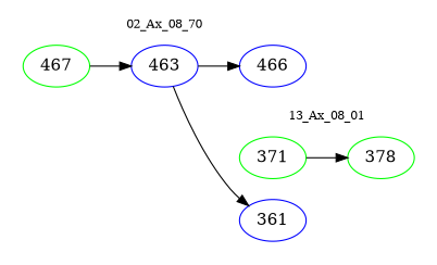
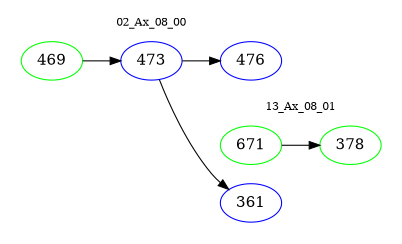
  digraph {
    rankdir=LR
    node [color=green]
    edge [color=black]
-   n1 [label=371]
+   n1 [label=671]
    n2 [label=378]
    n3 [color=blue label=361]
-   n4 [label=467]
-   n5 [color=blue label=463]
-   n6 [color=blue label=466]
+   n4 [label=469]
+   n5 [color=blue label=473]
+   n6 [color=blue label=476]
    subgraph cluster_1 {
      color=white
      fontsize=10
      label="13_Ax_08_01"
      n1
      n2
      n3
    }
    subgraph cluster_2 {
      color=white
      fontsize=10
-     label="02_Ax_08_70"
+     label="02_Ax_08_00"
      n4
      n5
      n6
    }
    n1 -> n2
    n4 -> n5
    n5 -> n3
    n5 -> n6
  }
